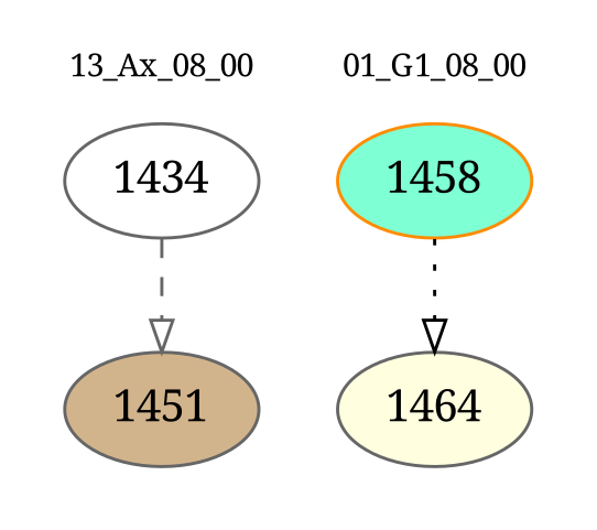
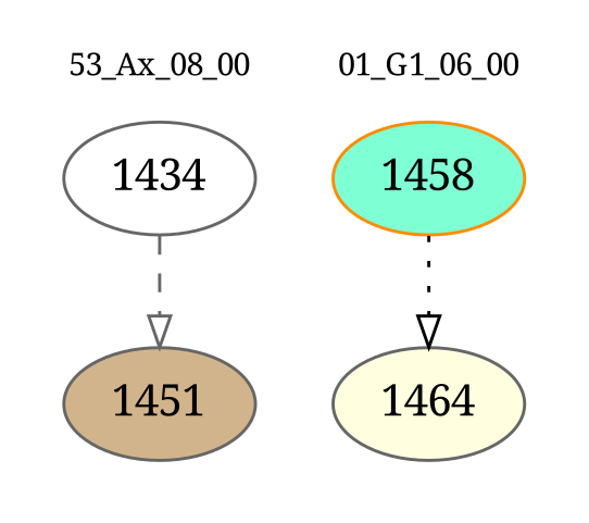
  digraph {
    fontname="Noto Serif"
    node [color=gray40 fontname="Noto Serif" style=filled]
    edge [arrowhead=onormal fontname="Noto Serif"]
    n1 [fillcolor=white label=1434]
    n2 [fillcolor=tan label=1451]
    n3 [color=darkorange fillcolor=aquamarine label=1458]
    n4 [fillcolor=lightyellow label=1464]
    subgraph cluster_1 {
      color=white
      fontsize=10
-     label="13_Ax_08_00"
+     label="53_Ax_08_00"
      n1
      n2
    }
    subgraph cluster_2 {
      color=white
      fontsize=10
-     label="01_G1_08_00"
+     label="01_G1_06_00"
      n3
      n4
    }
    n1 -> n2 [color=gray40 style=dashed]
    n3 -> n4 [color=black style=dotted]
  }
